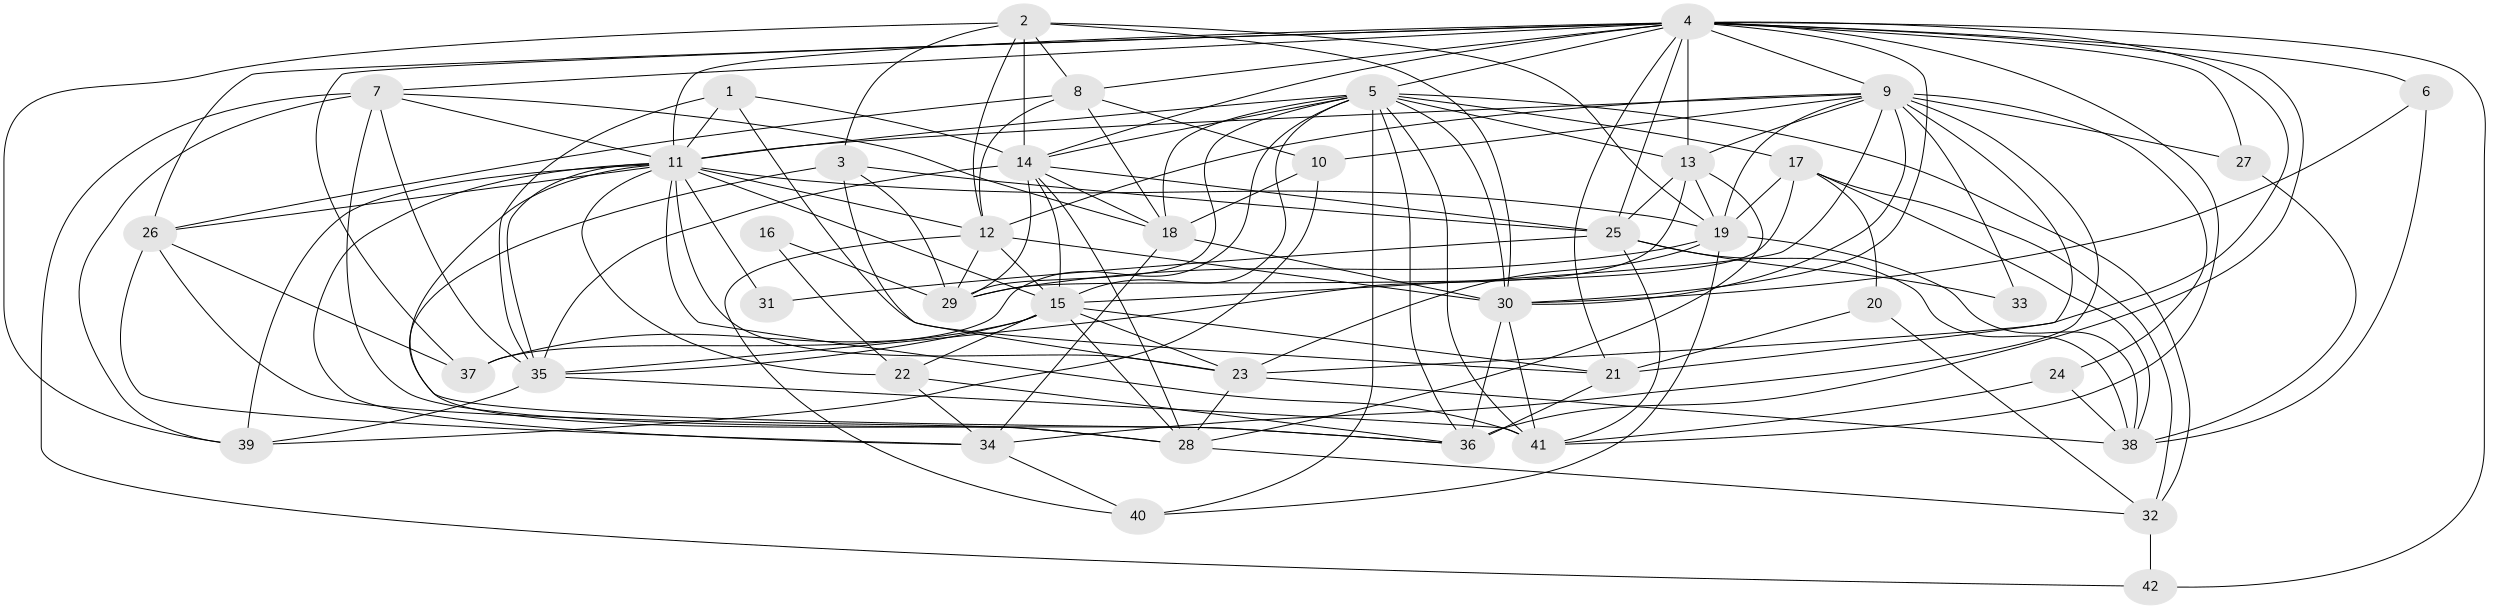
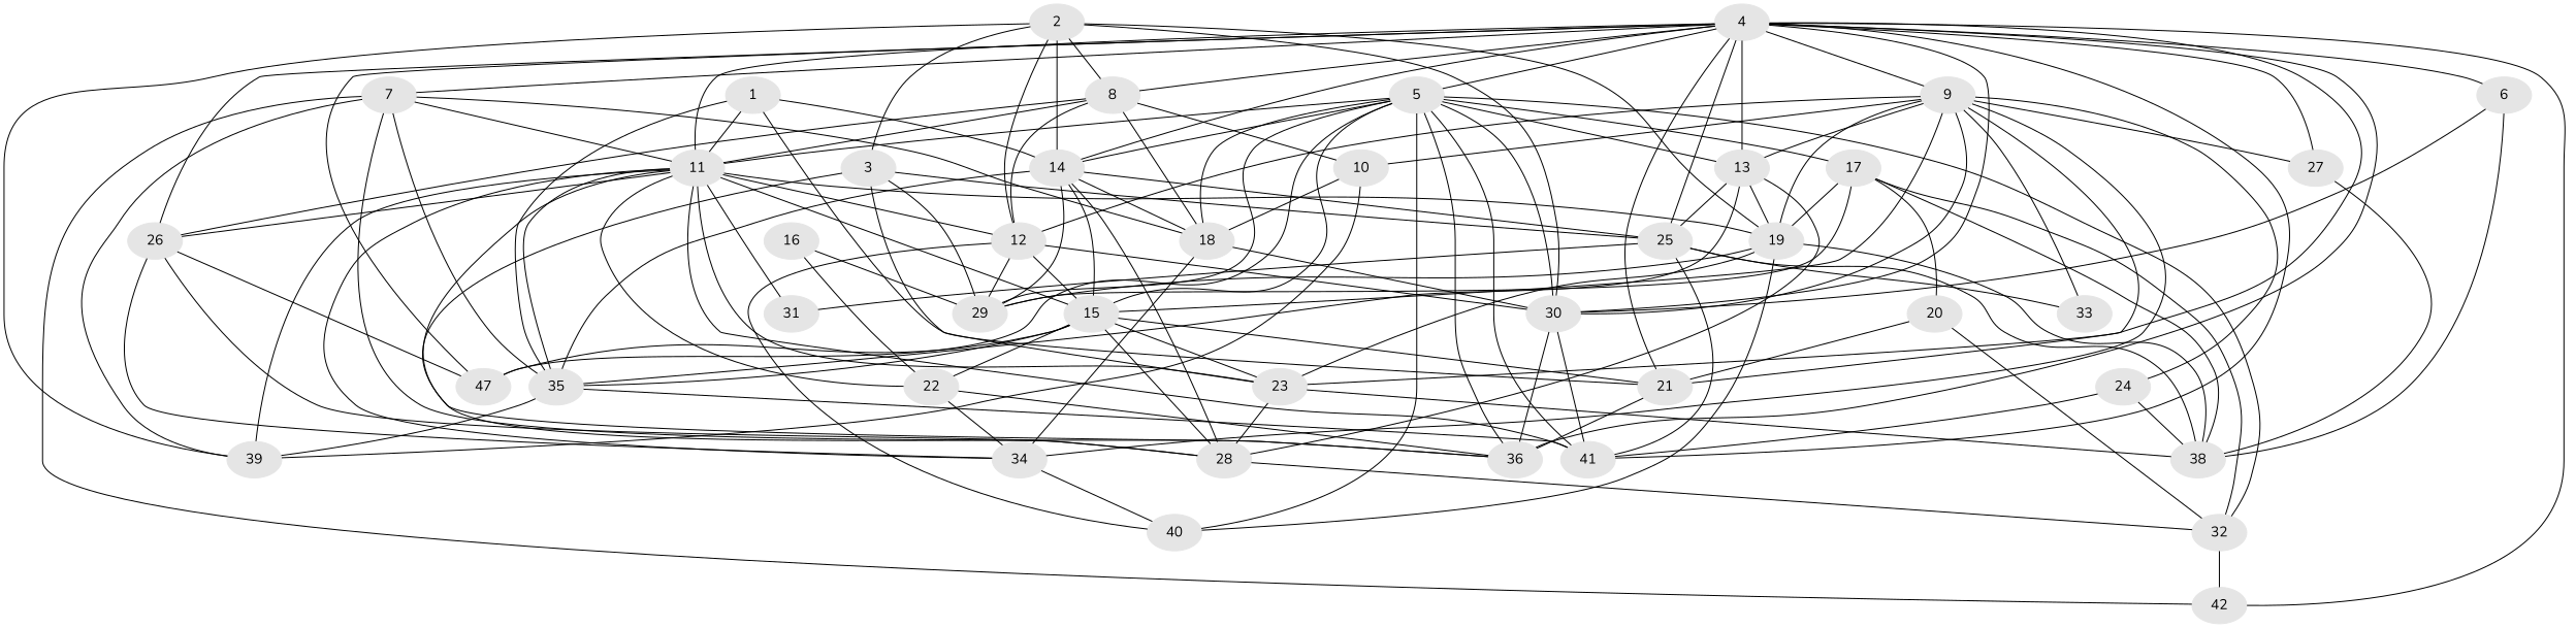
  graph {
    fontname=Nunito
    node [color=gray90 fontname=Nunito style=filled]
    edge [fontname=Nunito weight=1.0]
    1
    11
    14
    21
    35
    12
    19
    39
    23
    26
    36
    41
    15
    34
    22
    31
    25
    28
    29
    18
    30
    2
    3
    8
    10
    40
    38
    33
    32
    4
    5
    6
    7
    9
    13
    27
-   37
+   37 [label=47]
    42
    17
    24
    20
    16
    1 -- 11
    1 -- 14
    1 -- 21
    1 -- 35 [weight=2.0]
    11 -- 35 [weight=2.0]
    11 -- 12
    11 -- 19 [weight=2.0]
    11 -- 39
    11 -- 23 [weight=2.0]
    11 -- 26
    11 -- 36 [weight=2.0]
    11 -- 41
    11 -- 15 [weight=2.0]
    11 -- 34
    11 -- 22 [weight=2.0]
    11 -- 31
    14 -- 35 [weight=2.0]
    14 -- 15
    14 -- 25
    14 -- 28
    14 -- 29
    14 -- 18
    21 -- 36 [weight=3.0]
    35 -- 39
    35 -- 41 [weight=2.0]
    12 -- 15
    12 -- 29
    12 -- 30
    12 -- 40
    19 -- 23
    19 -- 29
    19 -- 40
    19 -- 38
    23 -- 28
    23 -- 38
    26 -- 34
    26 -- 28
    26 -- 37
    15 -- 21
    15 -- 35
    15 -- 23
    15 -- 22
    15 -- 28
    15 -- 37
    34 -- 40
    22 -- 36
    22 -- 34
    25 -- 41
    25 -- 31
    25 -- 38
    25 -- 33
    28 -- 32
    18 -- 34
    18 -- 30
    30 -- 36
    30 -- 41
    2 -- 14
    2 -- 12
    2 -- 19
    2 -- 39
    2 -- 30
    2 -- 3
    2 -- 8
    3 -- 23 [weight=3.0]
    3 -- 25
    3 -- 28
    3 -- 29
    8 -- 12
    8 -- 26
    8 -- 18 [weight=2.0]
    8 -- 10
    10 -- 39
    10 -- 18
    32 -- 42
    4 -- 11
    4 -- 14
    4 -- 21
    4 -- 23
    4 -- 26 [weight=3.0]
    4 -- 36 [weight=3.0]
    4 -- 41
    4 -- 25 [weight=2.0]
    4 -- 30 [weight=2.0]
    4 -- 8
    4 -- 5 [weight=2.0]
    4 -- 6 [weight=3.0]
    4 -- 7
    4 -- 9
    4 -- 13 [weight=2.0]
    4 -- 27 [weight=2.0]
    4 -- 37
    4 -- 42
    5 -- 11 [weight=3.0]
    5 -- 14
    5 -- 36
    5 -- 41
    5 -- 15
    5 -- 29
    5 -- 18
    5 -- 30
    5 -- 40
    5 -- 32
    5 -- 13
    5 -- 37
    5 -- 17
    6 -- 30
    6 -- 38 [weight=2.0]
    7 -- 11
    7 -- 35 [weight=2.0]
    7 -- 39
    7 -- 36 [weight=2.0]
    7 -- 18
    7 -- 42
-   9 -- 11
+   8 -- 11
    9 -- 21
    9 -- 12
    9 -- 19 [weight=2.0]
    9 -- 15 [weight=2.0]
    9 -- 34
    9 -- 30
    9 -- 10
    9 -- 33
    9 -- 13
    9 -- 27
    9 -- 24
    13 -- 35
    13 -- 19
    13 -- 25
    13 -- 28
    27 -- 38
    17 -- 19
    17 -- 29
    17 -- 38
    17 -- 32
    17 -- 20
    24 -- 41 [weight=2.0]
    24 -- 38 [weight=3.0]
    20 -- 21
    20 -- 32
    16 -- 22
    16 -- 29
  }
